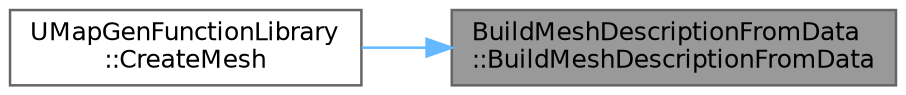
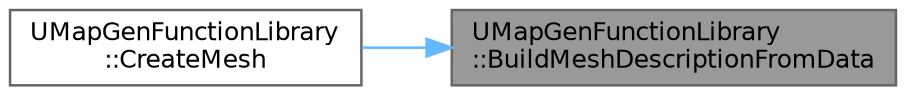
  digraph {
    rankdir=RL
    node [fontname=Helvetica fontsize=10 shape=box style=filled]
-   n1 [color=gray40 fillcolor=grey60 fontcolor=black height=0.2 label="BuildMeshDescriptionFromData\l::BuildMeshDescriptionFromData" width=0.4]
+   n1 [color=gray40 fillcolor=grey60 fontcolor=black height=0.2 label="UMapGenFunctionLibrary\l::BuildMeshDescriptionFromData" width=0.4]
    n2 [color=grey40 fillcolor=white height=0.2 label="UMapGenFunctionLibrary\l::CreateMesh" width=0.4]
    n1 -> n2 [color=steelblue1 dir=back fontname=Helvetica fontsize=10 labelfontname=Helvetica labelfontsize=10 style=solid]
  }
